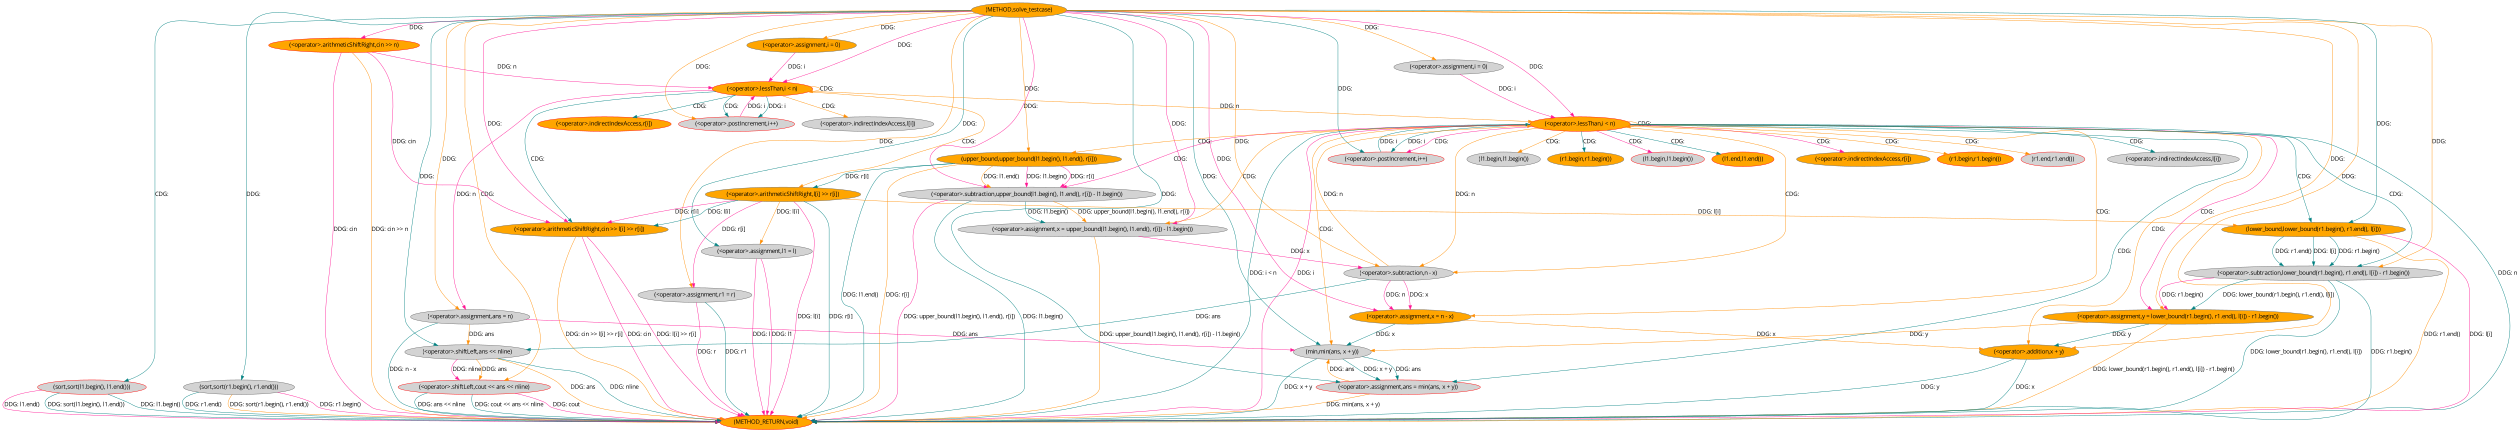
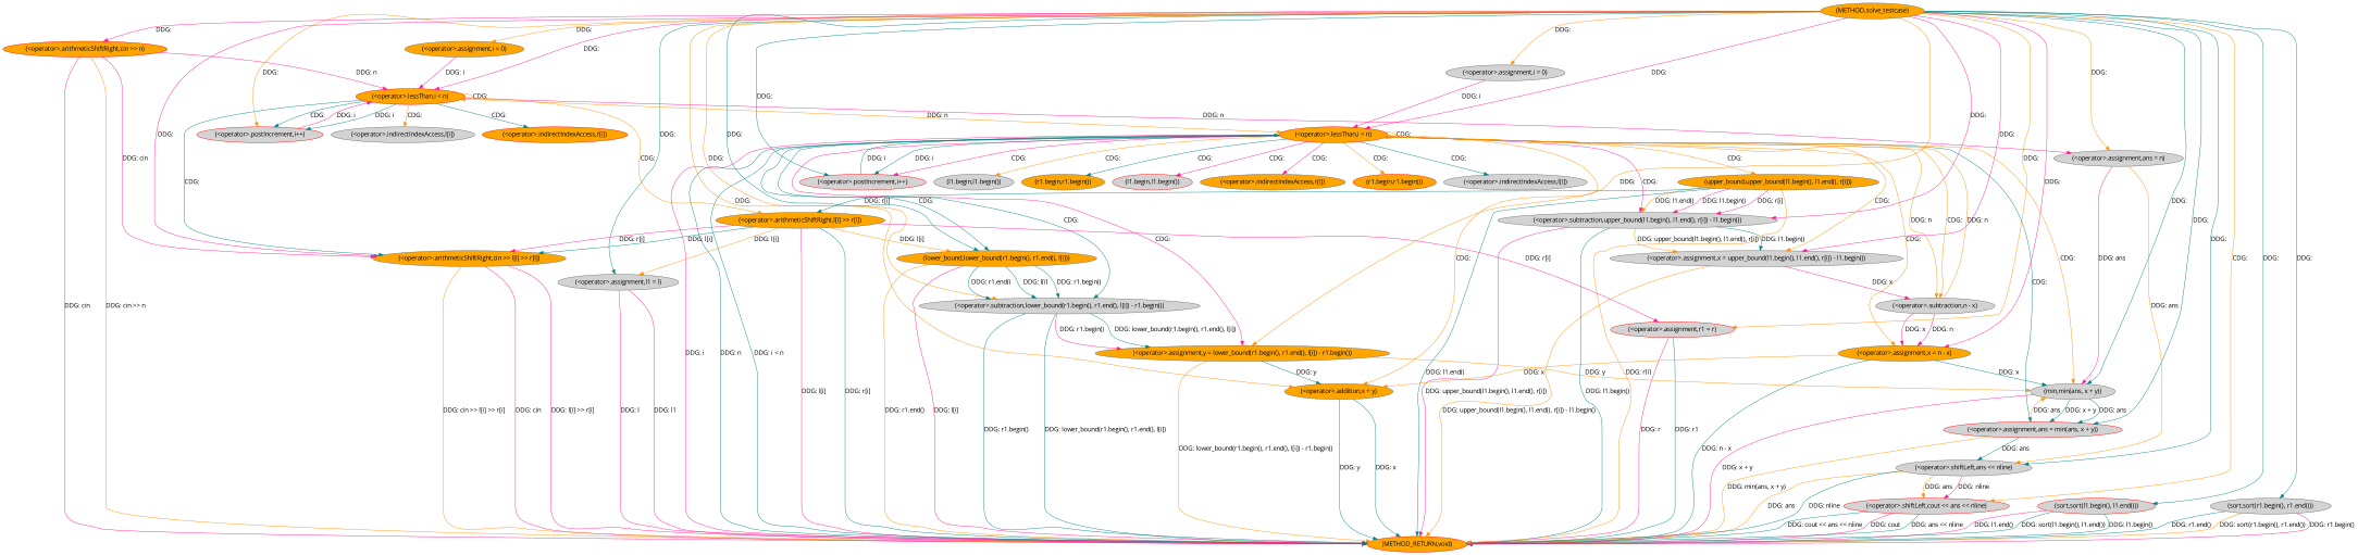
  digraph {
    fontname="Open Sans"
    node [color=gray40 fillcolor=lightgrey fontname="Open Sans" style=filled]
    edge [color=teal fontname="Open Sans"]
    n1 [fillcolor=orange label="(METHOD,solve_testcase)"]
    n2 [color=red fillcolor=orange label="(<operator>.arithmeticShiftRight,cin >> n)"]
    n3 [label="(<operator>.assignment,l1 = l)"]
-   n4 [label="(<operator>.assignment,r1 = r)"]
+   n4 [color=red label="(<operator>.assignment,r1 = r)"]
    n5 [color=red label="(sort,sort(l1.begin(), l1.end()))"]
    n6 [label="(sort,sort(r1.begin(), r1.end()))"]
    n7 [label="(<operator>.assignment,ans = n)"]
    n8 [color=red label="(<operator>.shiftLeft,cout << ans << nline)"]
    n9 [fillcolor=orange label="(<operator>.assignment,i = 0)"]
    n10 [color=red fillcolor=orange label="(<operator>.lessThan,i < n)"]
    n11 [color=red label="(<operator>.postIncrement,i++)"]
    n12 [label="(<operator>.assignment,i = 0)"]
    n13 [color=red fillcolor=orange label="(<operator>.lessThan,i < n)"]
    n14 [color=red label="(<operator>.postIncrement,i++)"]
    n15 [fillcolor=orange label="(<operator>.arithmeticShiftRight,cin >> l[i] >> r[i])"]
    n16 [label="(<operator>.assignment,x = upper_bound(l1.begin(), l1.end(), r[i]) - l1.begin())"]
    n17 [fillcolor=orange label="(<operator>.assignment,x = n - x)"]
    n18 [fillcolor=orange label="(<operator>.assignment,y = lower_bound(r1.begin(), r1.end(), l[i]) - r1.begin())"]
    n19 [color=red label="(<operator>.assignment,ans = min(ans, x + y))"]
    n20 [label="(<operator>.shiftLeft,ans << nline)"]
    n21 [label="(<operator>.subtraction,upper_bound(l1.begin(), l1.end(), r[i]) - l1.begin())"]
    n22 [label="(<operator>.subtraction,n - x)"]
    n23 [label="(<operator>.subtraction,lower_bound(r1.begin(), r1.end(), l[i]) - r1.begin())"]
    n24 [label="(min,min(ans, x + y))"]
    n25 [fillcolor=orange label="(upper_bound,upper_bound(l1.begin(), l1.end(), r[i]))"]
    n26 [fillcolor=orange label="(lower_bound,lower_bound(r1.begin(), r1.end(), l[i]))"]
    n27 [fillcolor=orange label="(<operator>.addition,x + y)"]
    n28 [color=red fillcolor=orange label="(METHOD_RETURN,void)"]
    n29 [fillcolor=orange label="(<operator>.arithmeticShiftRight,l[i] >> r[i])"]
    n30 [label="(<operator>.indirectIndexAccess,l[i])"]
    n31 [color=red fillcolor=orange label="(<operator>.indirectIndexAccess,r[i])"]
    n32 [label="(l1.begin,l1.begin())"]
    n33 [fillcolor=orange label="(r1.begin,r1.begin())"]
    n34 [color=red label="(l1.begin,l1.begin())"]
-   n35 [color=red fillcolor=orange label="(l1.end,l1.end())"]
    n36 [fillcolor=orange label="(<operator>.indirectIndexAccess,r[i])"]
    n37 [color=red fillcolor=orange label="(r1.begin,r1.begin())"]
-   n38 [color=red label="(r1.end,r1.end())"]
    n39 [label="(<operator>.indirectIndexAccess,l[i])"]
    n1 -> n2 [color=deeppink label="DDG: "]
    n1 -> n3 [label="DDG: "]
    n1 -> n4 [color=darkorange label="DDG: "]
-   n1 -> n5 [label="CDG: "]
+   n1 -> n5 [label="DDG: "]
    n1 -> n6 [label="DDG: "]
    n1 -> n7 [color=darkorange label="DDG: "]
    n1 -> n8 [color=darkorange label="CDG: "]
    n1 -> n9 [color=darkorange label="DDG: "]
    n1 -> n10 [color=deeppink label="DDG: "]
    n1 -> n11 [color=darkorange label="DDG: "]
    n1 -> n12 [color=darkorange label="DDG: "]
    n1 -> n13 [color=deeppink label="DDG: "]
    n1 -> n14 [label="DDG: "]
    n1 -> n15 [color=deeppink label="DDG: "]
    n1 -> n16 [color=deeppink label="DDG: "]
    n1 -> n17 [color=deeppink label="DDG: "]
    n1 -> n18 [color=darkorange label="DDG: "]
    n1 -> n19 [label="DDG: "]
    n1 -> n20 [label="DDG: "]
    n1 -> n21 [color=deeppink label="DDG: "]
-   n1 -> n22 [color=darkorange label="DDG: "]
    n1 -> n23 [color=darkorange label="DDG: "]
    n1 -> n24 [label="DDG: "]
-   n1 -> n25 [color=darkorange label="DDG: "]
    n1 -> n26 [label="DDG: "]
    n1 -> n27 [color=darkorange label="DDG: "]
    n2 -> n10 [color=deeppink label="DDG: n"]
    n2 -> n15 [color=deeppink label="DDG: cin"]
    n2 -> n28 [color=deeppink label="DDG: cin"]
    n2 -> n28 [color=darkorange label="DDG: cin >> n"]
    n3 -> n28 [color=deeppink label="DDG: l1"]
    n3 -> n28 [color=deeppink label="DDG: l"]
    n4 -> n28 [label="DDG: r1"]
    n4 -> n28 [color=deeppink label="DDG: r"]
    n5 -> n28 [label="DDG: l1.begin()"]
    n5 -> n28 [color=deeppink label="DDG: l1.end()"]
    n5 -> n28 [label="DDG: sort(l1.begin(), l1.end())"]
    n6 -> n28 [color=deeppink label="DDG: r1.begin()"]
    n6 -> n28 [label="DDG: r1.end()"]
    n6 -> n28 [color=darkorange label="DDG: sort(r1.begin(), r1.end())"]
    n7 -> n20 [color=darkorange label="DDG: ans"]
    n7 -> n24 [color=deeppink label="DDG: ans"]
    n8 -> n28 [label="DDG: ans << nline"]
    n8 -> n28 [label="DDG: cout << ans << nline"]
    n8 -> n28 [color=deeppink label="DDG: cout"]
    n9 -> n10 [color=deeppink label="DDG: i"]
    n10 -> n7 [color=deeppink label="DDG: n"]
    n10 -> n10 [color=darkorange label="CDG: "]
    n10 -> n11 [label="DDG: i"]
    n10 -> n11 [label="CDG: "]
    n10 -> n13 [color=darkorange label="DDG: n"]
    n10 -> n15 [label="CDG: "]
    n10 -> n29 [color=darkorange label="CDG: "]
    n10 -> n30 [color=darkorange label="CDG: "]
    n10 -> n31 [label="CDG: "]
    n11 -> n10 [color=deeppink label="DDG: i"]
    n12 -> n13 [color=deeppink label="DDG: i"]
    n13 -> n13 [color=darkorange label="CDG: "]
    n13 -> n14 [label="DDG: i"]
    n13 -> n14 [color=deeppink label="CDG: "]
    n13 -> n16 [color=darkorange label="CDG: "]
    n13 -> n17 [color=darkorange label="CDG: "]
    n13 -> n18 [color=deeppink label="CDG: "]
    n13 -> n19 [label="CDG: "]
    n13 -> n21 [color=deeppink label="CDG: "]
    n13 -> n22 [color=darkorange label="DDG: n"]
    n13 -> n22 [color=darkorange label="CDG: "]
    n13 -> n23 [label="CDG: "]
    n13 -> n24 [color=darkorange label="CDG: "]
    n13 -> n25 [color=darkorange label="CDG: "]
    n13 -> n26 [label="CDG: "]
    n13 -> n27 [color=darkorange label="CDG: "]
    n13 -> n28 [color=deeppink label="DDG: i"]
    n13 -> n28 [label="DDG: n"]
    n13 -> n28 [label="DDG: i < n"]
    n13 -> n32 [color=darkorange label="CDG: "]
    n13 -> n33 [label="CDG: "]
    n13 -> n34 [color=deeppink label="CDG: "]
-   n13 -> n35 [label="CDG: "]
    n13 -> n36 [color=deeppink label="CDG: "]
    n13 -> n37 [color=darkorange label="CDG: "]
-   n13 -> n38 [color=darkorange label="CDG: "]
    n13 -> n39 [label="CDG: "]
    n14 -> n13 [label="DDG: i"]
    n15 -> n28 [color=deeppink label="DDG: cin"]
    n15 -> n28 [color=deeppink label="DDG: l[i] >> r[i]"]
    n15 -> n28 [color=darkorange label="DDG: cin >> l[i] >> r[i]"]
    n16 -> n22 [color=deeppink label="DDG: x"]
    n16 -> n28 [color=darkorange label="DDG: upper_bound(l1.begin(), l1.end(), r[i]) - l1.begin()"]
    n17 -> n24 [label="DDG: x"]
    n17 -> n27 [color=darkorange label="DDG: x"]
-   n7 -> n28 [label="DDG: n - x"]
+   n17 -> n28 [label="DDG: n - x"]
    n18 -> n24 [color=darkorange label="DDG: y"]
    n18 -> n27 [label="DDG: y"]
    n18 -> n28 [color=darkorange label="DDG: lower_bound(r1.begin(), r1.end(), l[i]) - r1.begin()"]
-   n22 -> n20 [label="DDG: ans"]
+   n19 -> n20 [label="DDG: ans"]
    n19 -> n24 [color=darkorange label="DDG: ans"]
    n19 -> n28 [color=darkorange label="DDG: min(ans, x + y)"]
    n20 -> n8 [color=deeppink label="DDG: nline"]
    n20 -> n8 [color=darkorange label="DDG: ans"]
    n20 -> n28 [color=darkorange label="DDG: ans"]
    n20 -> n28 [label="DDG: nline"]
    n21 -> n16 [color=darkorange label="DDG: upper_bound(l1.begin(), l1.end(), r[i])"]
    n21 -> n16 [label="DDG: l1.begin()"]
    n21 -> n28 [color=deeppink label="DDG: upper_bound(l1.begin(), l1.end(), r[i])"]
    n21 -> n28 [label="DDG: l1.begin()"]
    n22 -> n13 [color=darkorange label="DDG: n"]
    n22 -> n17 [color=deeppink label="DDG: x"]
    n22 -> n17 [color=deeppink label="DDG: n"]
    n23 -> n18 [color=deeppink label="DDG: r1.begin()"]
    n23 -> n18 [label="DDG: lower_bound(r1.begin(), r1.end(), l[i])"]
    n23 -> n28 [label="DDG: lower_bound(r1.begin(), r1.end(), l[i])"]
    n23 -> n28 [label="DDG: r1.begin()"]
    n24 -> n19 [label="DDG: x + y"]
    n24 -> n19 [label="DDG: ans"]
-   n24 -> n28 [label="DDG: x + y"]
+   n24 -> n28 [color=deeppink label="DDG: x + y"]
    n25 -> n21 [color=deeppink label="DDG: r[i]"]
    n25 -> n21 [color=darkorange label="DDG: l1.end()"]
    n25 -> n21 [color=deeppink label="DDG: l1.begin()"]
    n25 -> n28 [label="DDG: l1.end()"]
    n25 -> n28 [color=darkorange label="DDG: r[i]"]
    n25 -> n29 [label="DDG: r[i]"]
    n26 -> n23 [label="DDG: l[i]"]
    n26 -> n23 [label="DDG: r1.begin()"]
    n26 -> n23 [label="DDG: r1.end()"]
    n26 -> n28 [color=darkorange label="DDG: r1.end()"]
    n26 -> n28 [color=deeppink label="DDG: l[i]"]
    n27 -> n28 [label="DDG: x"]
    n27 -> n28 [label="DDG: y"]
    n29 -> n3 [color=darkorange label="DDG: l[i]"]
    n29 -> n4 [color=deeppink label="DDG: r[i]"]
    n29 -> n15 [color=deeppink label="DDG: r[i]"]
    n29 -> n15 [label="DDG: l[i]"]
    n29 -> n26 [color=darkorange label="DDG: l[i]"]
    n29 -> n28 [color=deeppink label="DDG: l[i]"]
    n29 -> n28 [label="DDG: r[i]"]
  }
